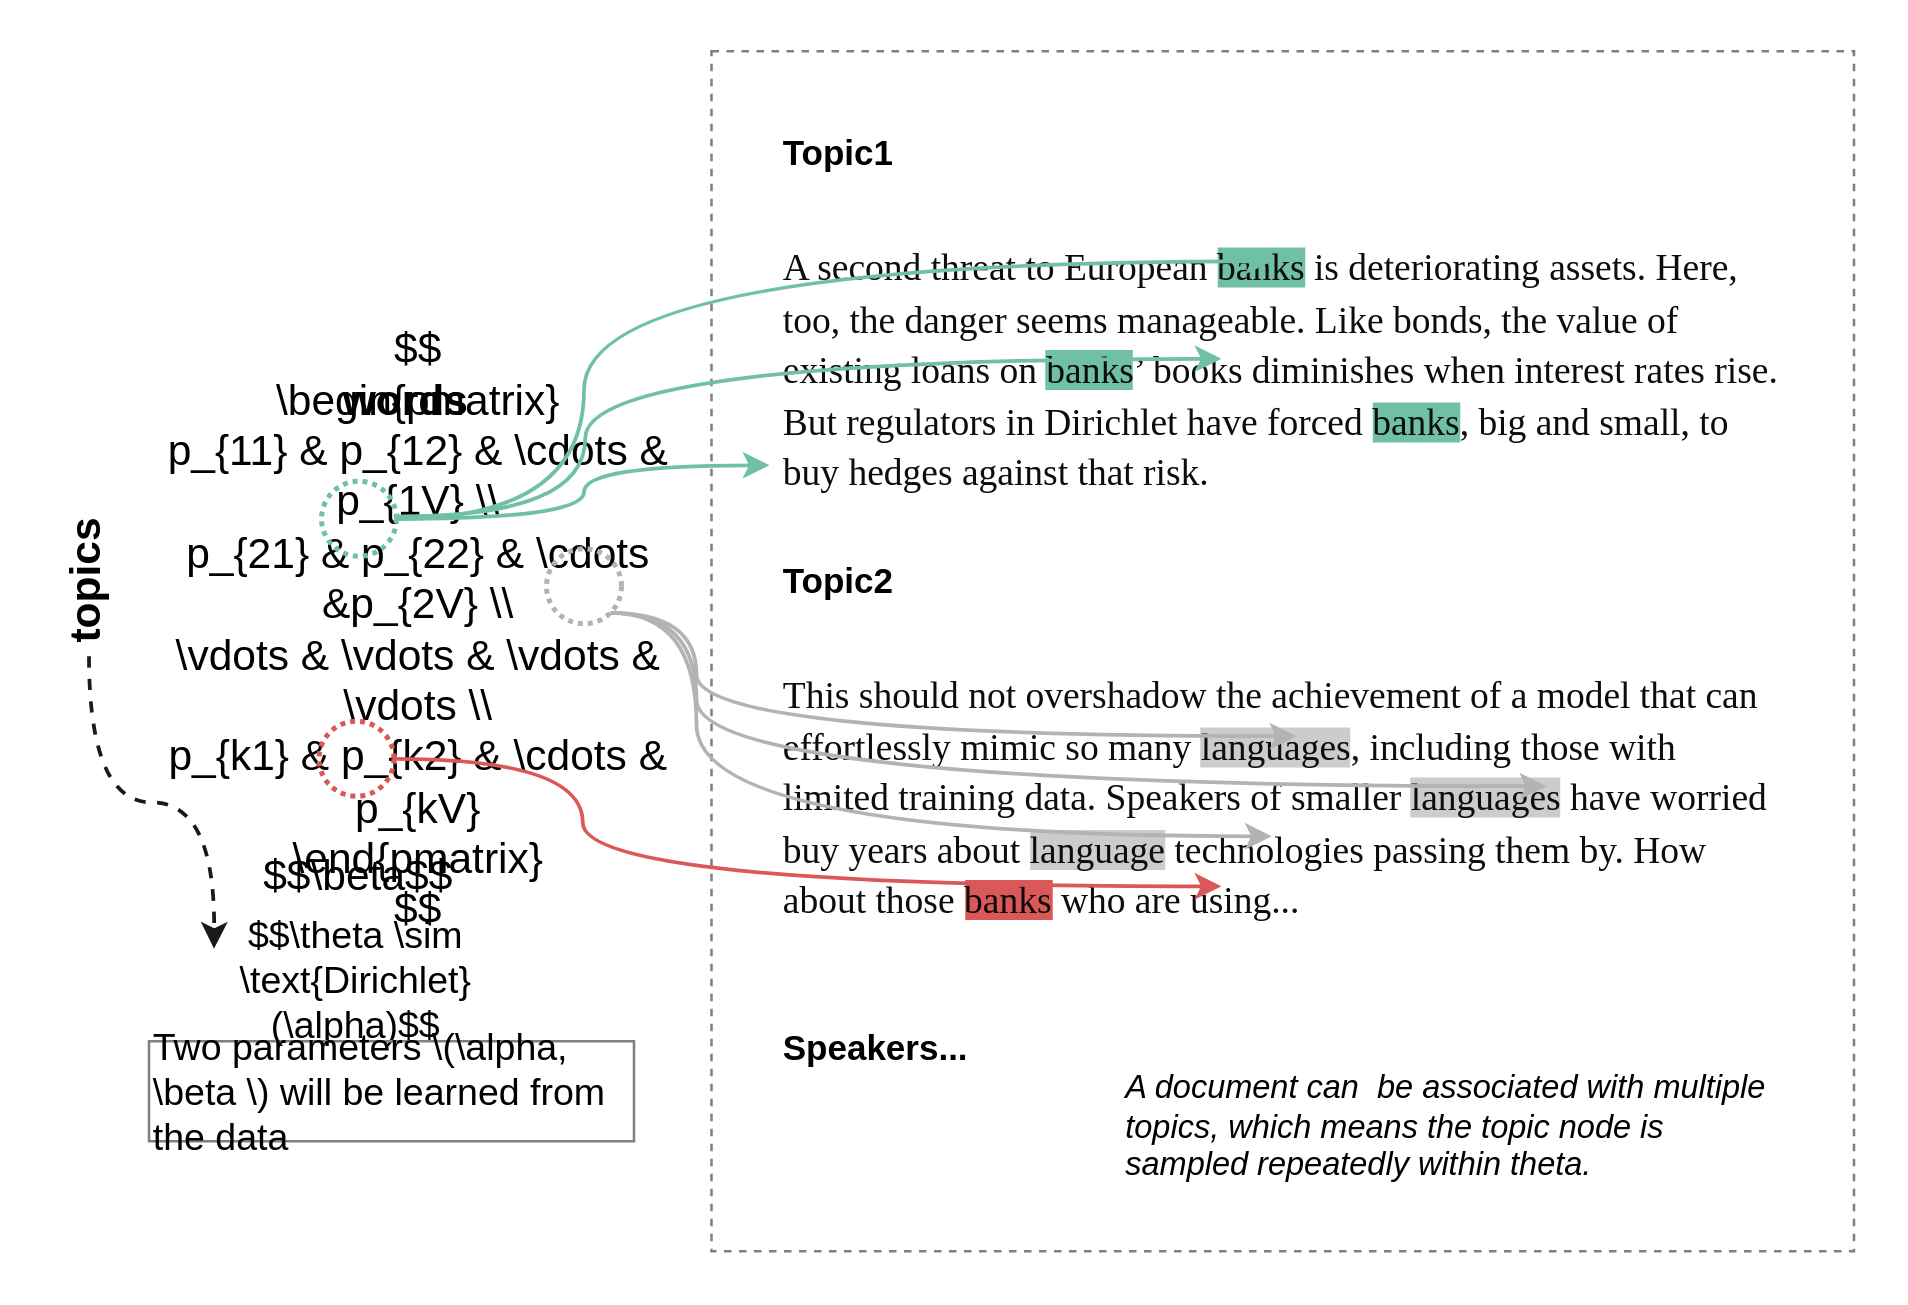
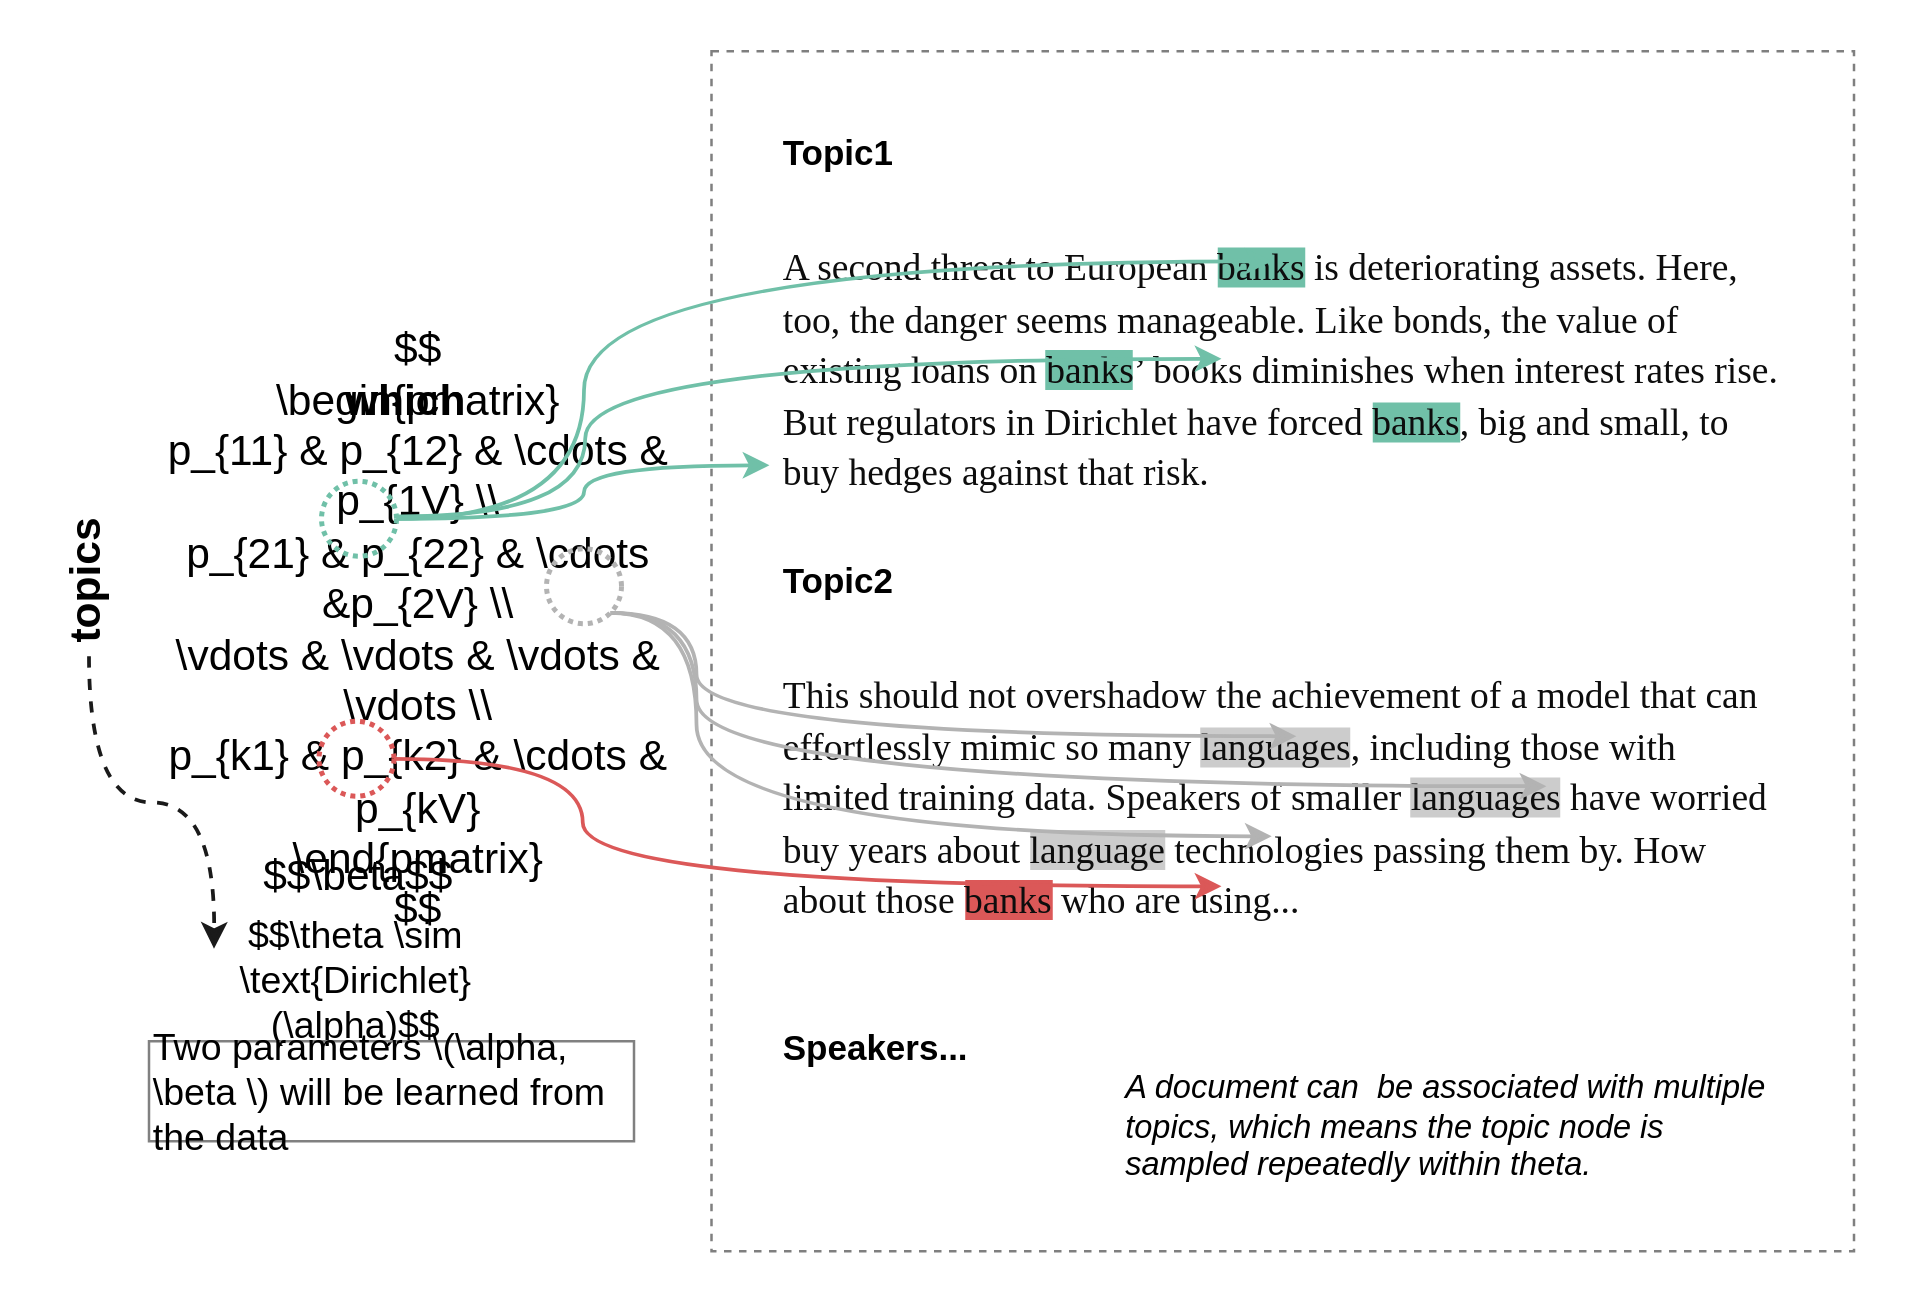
  <mxCell id="0" />
  <mxCell id="1" parent="0" />
  <mxCell id="2" value="" style="rounded=0;whiteSpace=wrap;html=1;labelBackgroundColor=#04d995;fillStyle=hatch;strokeColor=#000000;strokeWidth=1;fontSize=15;fontColor=#000000;fillColor=none;gradientColor=none;gradientDirection=radial;opacity=50;glass=0;shadow=0;dashed=1;" vertex="1" parent="1"><mxGeometry x="284" y="20" width="457" height="480" as="geometry" /></mxCell>
  <mxCell id="3" value="$$&lt;br style=&quot;font-size: 17px;&quot;&gt;\begin{pmatrix}&lt;br style=&quot;font-size: 17px;&quot;&gt;p_{11} &amp;amp; p_{12} &amp;amp; \cdots &amp;amp; p_{1V} \\&lt;br style=&quot;font-size: 17px;&quot;&gt;p_{21} &amp;amp; p_{22} &amp;amp; \cdots &amp;amp;p_{2V} \\&lt;br style=&quot;font-size: 17px;&quot;&gt;\vdots &amp;amp; \vdots &amp;amp; \vdots &amp;amp; \vdots \\&lt;br style=&quot;font-size: 17px;&quot;&gt;p_{k1} &amp;amp; p_{k2} &amp;amp; \cdots &amp;amp; p_{kV}&lt;br style=&quot;font-size: 17px;&quot;&gt;\end{pmatrix}&lt;br style=&quot;font-size: 17px;&quot;&gt;$$" style="text;html=1;strokeColor=none;fillColor=none;align=center;verticalAlign=middle;whiteSpace=wrap;rounded=0;fontColor=#000000;fontSize=17;" vertex="1" parent="1"><mxGeometry x="62" y="192" width="210" height="120" as="geometry" /></mxCell>
  <mxCell id="4" value="$$\beta$$" style="text;html=1;strokeColor=none;fillColor=none;align=center;verticalAlign=middle;whiteSpace=wrap;rounded=0;fontSize=17;fontColor=#000000;" vertex="1" parent="1"><mxGeometry x="113" y="336" width="60" height="30" as="geometry" /></mxCell>
- <mxCell id="5" value="words" style="text;html=1;strokeColor=none;fillColor=none;align=center;verticalAlign=middle;whiteSpace=wrap;rounded=0;fontSize=17;fontColor=#000000;fontStyle=1" vertex="1" parent="1"><mxGeometry x="132" y="146" width="60" height="30" as="geometry" /></mxCell>
+ <mxCell id="5" value="which" style="text;html=1;strokeColor=none;fillColor=none;align=center;verticalAlign=middle;whiteSpace=wrap;rounded=0;fontSize=17;fontColor=#000000;fontStyle=1" vertex="1" parent="1"><mxGeometry x="132" y="146" width="60" height="30" as="geometry" /></mxCell>
  <mxCell id="6" style="edgeStyle=orthogonalEdgeStyle;curved=1;html=1;exitX=1;exitY=0.5;exitDx=0;exitDy=0;strokeColor=#1A1A1A;strokeWidth=1.5;fontSize=15;fontColor=#000000;endSize=6;elbow=vertical;dashed=1;" edge="1" parent="1" source="7"><mxGeometry relative="1" as="geometry"><mxPoint x="85" y="379" as="targetPoint" /></mxGeometry></mxCell>
  <mxCell id="7" value="topics" style="text;html=1;strokeColor=none;fillColor=none;align=center;verticalAlign=middle;whiteSpace=wrap;rounded=0;fontSize=17;fontColor=#000000;fontStyle=1;horizontal=0;flipV=0;flipH=1;direction=south;" vertex="1" parent="1"><mxGeometry x="20" y="202" width="30" height="60" as="geometry" /></mxCell>
  <mxCell id="8" value="&lt;h1&gt;&lt;font style=&quot;font-size: 14px;&quot;&gt;Topic1&lt;/font&gt;&lt;/h1&gt;&lt;span style=&quot;color: rgb(13, 13, 13); font-family: MiloTE, MiloTESec, Charter, &amp;quot;Bitstream Charter&amp;quot;, &amp;quot;Iowan Old Style&amp;quot;, &amp;quot;Calisto MT&amp;quot;, serif;&quot;&gt;&lt;font style=&quot;font-size: 15px;&quot;&gt;A second threat to European &lt;span style=&quot;background-color: rgb(112, 192, 168);&quot;&gt;banks&lt;/span&gt; is deteriorating assets. Here, too, the danger seems manageable. Like bonds, the value of existing loans on &lt;span style=&quot;background-color: rgb(112, 192, 168);&quot;&gt;banks&lt;/span&gt;’ books diminishes when interest rates rise. But regulators in Dirichlet have forced &lt;span style=&quot;background-color: rgb(112, 192, 168);&quot;&gt;banks&lt;/span&gt;, big and small, to buy hedges against that risk.&lt;/font&gt;&lt;/span&gt;" style="text;html=1;strokeColor=none;fillColor=none;spacing=5;spacingTop=-20;whiteSpace=wrap;overflow=hidden;rounded=0;fontSize=17;fontColor=#000000;" vertex="1" parent="1"><mxGeometry x="308" y="21" width="410" height="200" as="geometry" /></mxCell>
  <mxCell id="9" value="&lt;h1&gt;&lt;font style=&quot;font-size: 14px;&quot;&gt;Topic2&lt;/font&gt;&lt;/h1&gt;&lt;span style=&quot;color: rgb(13, 13, 13); font-family: MiloTE, MiloTESec, Charter, &amp;quot;Bitstream Charter&amp;quot;, &amp;quot;Iowan Old Style&amp;quot;, &amp;quot;Calisto MT&amp;quot;, serif;&quot;&gt;&lt;font style=&quot;font-size: 15px;&quot;&gt;This should not overshadow the achievement of a model that can effortlessly mimic so many &lt;span style=&quot;background-color: rgb(204, 204, 204);&quot;&gt;languages&lt;/span&gt;, including those with limited training data. Speakers of smaller &lt;span style=&quot;background-color: rgb(204, 204, 204);&quot;&gt;languages&lt;/span&gt; have worried buy years about &lt;span style=&quot;background-color: rgb(204, 204, 204);&quot;&gt;language&lt;/span&gt; technologies passing them by. How about those &lt;span style=&quot;background-color: rgb(219, 88, 88);&quot;&gt;banks&lt;/span&gt; who are using...&lt;/font&gt;&lt;/span&gt;" style="text;html=1;strokeColor=none;fillColor=none;spacing=5;spacingTop=-20;whiteSpace=wrap;overflow=hidden;rounded=0;fontSize=17;fontColor=#000000;" vertex="1" parent="1"><mxGeometry x="308" y="192" width="410" height="200" as="geometry" /></mxCell>
  <mxCell id="10" value="&lt;h1&gt;&lt;font style=&quot;font-size: 14px;&quot;&gt;Speakers...&lt;/font&gt;&lt;/h1&gt;" style="text;html=1;strokeColor=none;fillColor=none;spacing=5;spacingTop=-20;whiteSpace=wrap;overflow=hidden;rounded=0;fontSize=17;fontColor=#000000;" vertex="1" parent="1"><mxGeometry x="308" y="379" width="410" height="83" as="geometry" /></mxCell>
  <mxCell id="11" style="edgeStyle=orthogonalEdgeStyle;curved=1;html=1;entryX=0.439;entryY=0.61;entryDx=0;entryDy=0;entryPerimeter=0;strokeColor=#70C0A8;strokeWidth=1.5;fontSize=15;fontColor=#000000;" edge="1" parent="1" target="8"><mxGeometry relative="1" as="geometry"><mxPoint x="158" y="206" as="sourcePoint" /></mxGeometry></mxCell>
  <mxCell id="12" style="edgeStyle=orthogonalEdgeStyle;curved=1;html=1;exitX=1;exitY=0.5;exitDx=0;exitDy=0;entryX=0.488;entryY=0.415;entryDx=0;entryDy=0;entryPerimeter=0;strokeColor=#70C0A8;strokeWidth=1.5;fontSize=15;fontColor=#000000;endSize=6;" edge="1" parent="1" source="13" target="8"><mxGeometry relative="1" as="geometry" /></mxCell>
  <mxCell id="13" value="" style="ellipse;whiteSpace=wrap;html=1;aspect=fixed;labelBackgroundColor=#04d995;fontSize=15;fontColor=#000000;fillColor=none;strokeColor=#70C0A8;strokeWidth=2;dashed=1;fillStyle=auto;gradientColor=none;dashPattern=1 1;perimeterSpacing=0;" vertex="1" parent="1"><mxGeometry x="128" y="192" width="30" height="30" as="geometry" /></mxCell>
  <mxCell id="14" style="edgeStyle=orthogonalEdgeStyle;curved=1;html=1;exitX=1;exitY=0.5;exitDx=0;exitDy=0;entryX=0.439;entryY=0.81;entryDx=0;entryDy=0;entryPerimeter=0;strokeColor=#DB5858;strokeWidth=1.5;fontSize=15;fontColor=#000000;endSize=6;" edge="1" parent="1" source="15" target="9"><mxGeometry relative="1" as="geometry" /></mxCell>
  <mxCell id="15" value="" style="ellipse;whiteSpace=wrap;html=1;aspect=fixed;labelBackgroundColor=#04d995;fontSize=15;fontColor=#000000;fillColor=none;strokeColor=#DB5858;strokeWidth=2;dashed=1;fillStyle=auto;gradientColor=none;dashPattern=1 1;perimeterSpacing=0;" vertex="1" parent="1"><mxGeometry x="127" y="288" width="30" height="30" as="geometry" /></mxCell>
  <mxCell id="16" style="edgeStyle=orthogonalEdgeStyle;html=1;exitX=1;exitY=0.5;exitDx=0;exitDy=0;entryX=-0.002;entryY=0.823;entryDx=0;entryDy=0;entryPerimeter=0;fontSize=15;fontColor=#000000;strokeColor=#70C0A8;strokeWidth=1.5;curved=1;movable=1;resizable=1;rotatable=1;deletable=1;editable=1;connectable=1;" edge="1" parent="1" source="13" target="8"><mxGeometry relative="1" as="geometry" /></mxCell>
  <mxCell id="17" style="edgeStyle=orthogonalEdgeStyle;curved=1;html=1;exitX=1;exitY=1;exitDx=0;exitDy=0;entryX=0.512;entryY=0.51;entryDx=0;entryDy=0;entryPerimeter=0;strokeColor=#B3B3B3;strokeWidth=1.5;fontSize=15;fontColor=#000000;endSize=6;" edge="1" parent="1" source="20" target="9"><mxGeometry relative="1" as="geometry" /></mxCell>
  <mxCell id="18" style="edgeStyle=orthogonalEdgeStyle;curved=1;html=1;exitX=1;exitY=1;exitDx=0;exitDy=0;entryX=0.756;entryY=0.61;entryDx=0;entryDy=0;entryPerimeter=0;strokeColor=#B3B3B3;strokeWidth=1.5;fontSize=15;fontColor=#000000;endSize=6;" edge="1" parent="1" source="20" target="9"><mxGeometry relative="1" as="geometry" /></mxCell>
  <mxCell id="19" style="edgeStyle=orthogonalEdgeStyle;curved=1;html=1;exitX=1;exitY=1;exitDx=0;exitDy=0;entryX=0.488;entryY=0.71;entryDx=0;entryDy=0;entryPerimeter=0;strokeColor=#B3B3B3;strokeWidth=1.5;fontSize=15;fontColor=#000000;endSize=6;" edge="1" parent="1" source="20" target="9"><mxGeometry relative="1" as="geometry" /></mxCell>
  <mxCell id="20" value="" style="ellipse;whiteSpace=wrap;html=1;aspect=fixed;labelBackgroundColor=#04d995;fontSize=15;fontColor=#000000;fillColor=none;strokeColor=#B3B3B3;strokeWidth=2;dashed=1;fillStyle=auto;gradientColor=none;dashPattern=1 1;perimeterSpacing=0;" vertex="1" parent="1"><mxGeometry x="218" y="219" width="30" height="30" as="geometry" /></mxCell>
  <mxCell id="21" value="A document can&amp;nbsp; be associated with multiple topics, which means the topic node is sampled repeatedly within theta." style="text;html=1;strokeColor=none;fillColor=none;align=left;verticalAlign=middle;whiteSpace=wrap;rounded=0;labelBackgroundColor=none;fillStyle=auto;strokeWidth=2;fontSize=13;fontColor=#000000;fontStyle=2" vertex="1" parent="1"><mxGeometry x="448" y="435" width="270" height="30" as="geometry" /></mxCell>
  <mxCell id="22" value="$$\theta \sim \text{Dirichlet} (\alpha)$$" style="text;html=1;strokeColor=none;fillColor=none;align=center;verticalAlign=middle;whiteSpace=wrap;rounded=0;labelBackgroundColor=none;fillStyle=auto;strokeWidth=2;fontSize=15;fontColor=#000000;" vertex="1" parent="1"><mxGeometry x="112" y="376" width="60" height="30" as="geometry" /></mxCell>
  <mxCell id="23" value="Two parameters \(\alpha, \beta \) will be learned from the data" style="text;html=1;strokeColor=#808080;fillColor=none;align=left;verticalAlign=middle;whiteSpace=wrap;rounded=0;labelBackgroundColor=none;fillStyle=hatch;strokeWidth=1;fontSize=15;fontColor=#000000;" vertex="1" parent="1"><mxGeometry x="59" y="416" width="194" height="40" as="geometry" /></mxCell>
